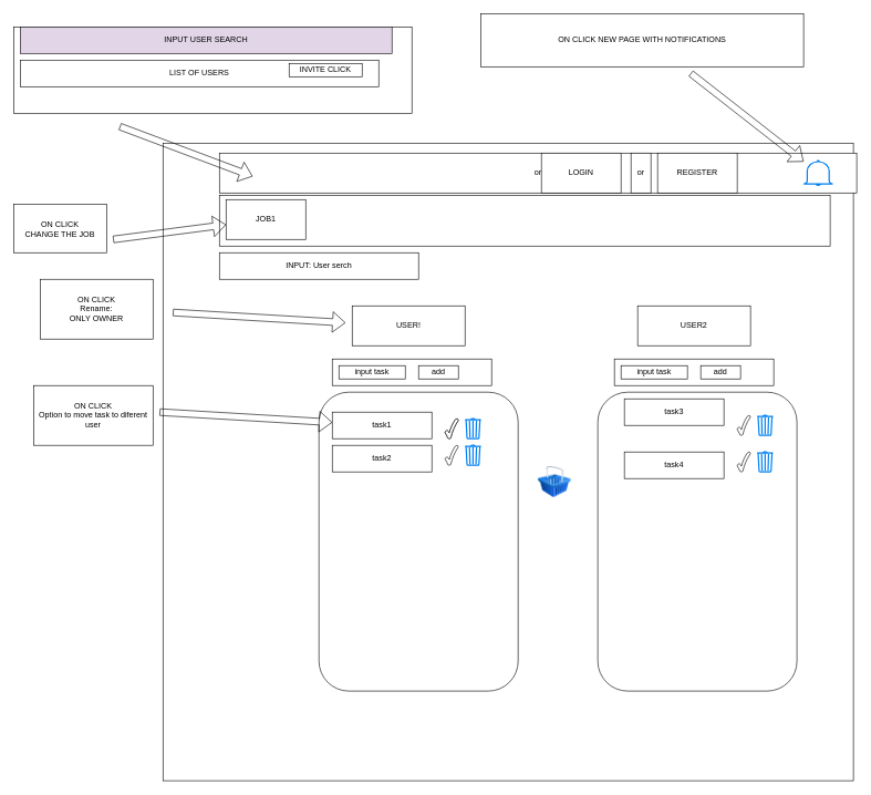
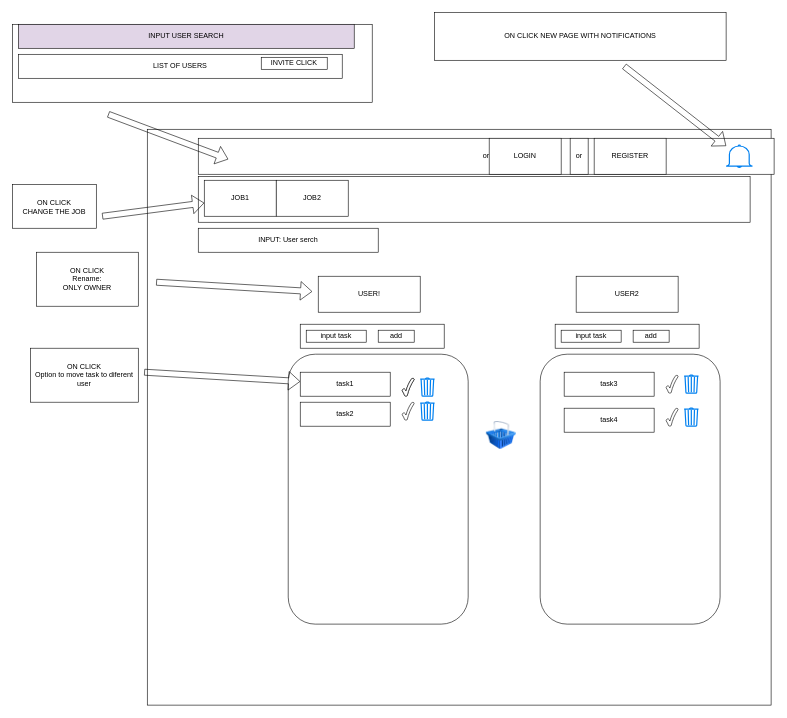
  <mxCell id="0" />
  <mxCell id="1" parent="0" />
  <mxCell id="2" value="" style="rounded=0;whiteSpace=wrap;html=1;direction=south;" parent="1" vertex="1"><mxGeometry x="245" y="215" width="1040" height="960" as="geometry" /></mxCell>
  <mxCell id="3" value="" style="rounded=1;whiteSpace=wrap;html=1;direction=south;" parent="1" vertex="1"><mxGeometry x="480" y="590" width="300" height="450" as="geometry" /></mxCell>
  <mxCell id="4" value="" style="rounded=1;whiteSpace=wrap;html=1;direction=south;" parent="1" vertex="1"><mxGeometry x="900" y="590" width="300" height="450" as="geometry" /></mxCell>
  <mxCell id="5" value="USER!" style="rounded=0;whiteSpace=wrap;html=1;" parent="1" vertex="1"><mxGeometry x="530" y="460" width="170" height="60" as="geometry" /></mxCell>
  <mxCell id="6" value="USER2" style="rounded=0;whiteSpace=wrap;html=1;" parent="1" vertex="1"><mxGeometry x="960" y="460" width="170" height="60" as="geometry" /></mxCell>
  <mxCell id="7" value="task1" style="rounded=0;whiteSpace=wrap;html=1;" parent="1" vertex="1"><mxGeometry x="500" y="620" width="150" height="40" as="geometry" /></mxCell>
  <mxCell id="8" value="task2" style="rounded=0;whiteSpace=wrap;html=1;" parent="1" vertex="1"><mxGeometry x="500" y="670" width="150" height="40" as="geometry" /></mxCell>
- <mxCell id="9" value="task3" style="rounded=0;whiteSpace=wrap;html=1;" parent="1" vertex="1"><mxGeometry x="940" y="600" width="150" height="40" as="geometry" /></mxCell>
+ <mxCell id="9" value="task3" style="rounded=0;whiteSpace=wrap;html=1;" parent="1" vertex="1"><mxGeometry x="940" y="620" width="150" height="40" as="geometry" /></mxCell>
  <mxCell id="10" value="task4" style="rounded=0;whiteSpace=wrap;html=1;" parent="1" vertex="1"><mxGeometry x="940" y="680" width="150" height="40" as="geometry" /></mxCell>
  <mxCell id="11" value="or" style="rounded=0;whiteSpace=wrap;html=1;" parent="1" vertex="1"><mxGeometry x="330" y="230" width="960" height="60" as="geometry" /></mxCell>
  <mxCell id="12" value="REGISTER" style="rounded=0;whiteSpace=wrap;html=1;" parent="1" vertex="1"><mxGeometry x="990" y="230" width="120" height="60" as="geometry" /></mxCell>
  <mxCell id="13" value="LOGIN" style="rounded=0;whiteSpace=wrap;html=1;" parent="1" vertex="1"><mxGeometry x="815" y="230" width="120" height="60" as="geometry" /></mxCell>
  <mxCell id="14" value="" style="html=1;verticalLabelPosition=bottom;align=center;labelBackgroundColor=#ffffff;verticalAlign=top;strokeWidth=2;strokeColor=#0080F0;shadow=0;dashed=0;shape=mxgraph.ios7.icons.bell;" parent="1" vertex="1"><mxGeometry x="1210" y="241.45" width="44" height="37.1" as="geometry" /></mxCell>
  <mxCell id="15" value="or" style="rounded=0;whiteSpace=wrap;html=1;" parent="1" vertex="1"><mxGeometry x="950" y="230" width="30" height="60" as="geometry" /></mxCell>
  <mxCell id="16" value="" style="rounded=0;whiteSpace=wrap;html=1;" parent="1" vertex="1"><mxGeometry x="500" y="540" width="240" height="40" as="geometry" /></mxCell>
  <mxCell id="17" value="input task" style="rounded=0;whiteSpace=wrap;html=1;" parent="1" vertex="1"><mxGeometry x="510" y="550" width="100" height="20" as="geometry" /></mxCell>
  <mxCell id="18" value="add" style="rounded=0;whiteSpace=wrap;html=1;" parent="1" vertex="1"><mxGeometry x="630" y="550" width="60" height="20" as="geometry" /></mxCell>
  <mxCell id="19" value="" style="rounded=0;whiteSpace=wrap;html=1;" parent="1" vertex="1"><mxGeometry x="925" y="540" width="240" height="40" as="geometry" /></mxCell>
  <mxCell id="20" value="input task" style="rounded=0;whiteSpace=wrap;html=1;" parent="1" vertex="1"><mxGeometry x="935" y="550" width="100" height="20" as="geometry" /></mxCell>
  <mxCell id="21" value="add" style="rounded=0;whiteSpace=wrap;html=1;" parent="1" vertex="1"><mxGeometry x="1055" y="550" width="60" height="20" as="geometry" /></mxCell>
  <mxCell id="22" value="" style="verticalLabelPosition=bottom;verticalAlign=top;html=1;shape=mxgraph.basic.tick" parent="1" vertex="1"><mxGeometry x="670" y="630" width="20" height="30" as="geometry" /></mxCell>
  <mxCell id="23" value="" style="html=1;verticalLabelPosition=bottom;align=center;labelBackgroundColor=#ffffff;verticalAlign=top;strokeWidth=2;strokeColor=#0080F0;shadow=0;dashed=0;shape=mxgraph.ios7.icons.trashcan;" parent="1" vertex="1"><mxGeometry x="700" y="630" width="24" height="30" as="geometry" /></mxCell>
  <mxCell id="24" value="" style="verticalLabelPosition=bottom;verticalAlign=top;html=1;shape=mxgraph.basic.tick" parent="1" vertex="1"><mxGeometry x="670" y="630" width="20" height="30" as="geometry" /></mxCell>
  <mxCell id="25" value="" style="html=1;verticalLabelPosition=bottom;align=center;labelBackgroundColor=#ffffff;verticalAlign=top;strokeWidth=2;strokeColor=#0080F0;shadow=0;dashed=0;shape=mxgraph.ios7.icons.trashcan;" parent="1" vertex="1"><mxGeometry x="700" y="670" width="24" height="30" as="geometry" /></mxCell>
  <mxCell id="26" value="" style="verticalLabelPosition=bottom;verticalAlign=top;html=1;shape=mxgraph.basic.tick" parent="1" vertex="1"><mxGeometry x="670" y="670" width="20" height="30" as="geometry" /></mxCell>
  <mxCell id="27" value="" style="html=1;verticalLabelPosition=bottom;align=center;labelBackgroundColor=#ffffff;verticalAlign=top;strokeWidth=2;strokeColor=#0080F0;shadow=0;dashed=0;shape=mxgraph.ios7.icons.trashcan;" parent="1" vertex="1"><mxGeometry x="1140" y="625" width="24" height="30" as="geometry" /></mxCell>
  <mxCell id="28" value="" style="verticalLabelPosition=bottom;verticalAlign=top;html=1;shape=mxgraph.basic.tick" parent="1" vertex="1"><mxGeometry x="1110" y="625" width="20" height="30" as="geometry" /></mxCell>
  <mxCell id="29" value="" style="html=1;verticalLabelPosition=bottom;align=center;labelBackgroundColor=#ffffff;verticalAlign=top;strokeWidth=2;strokeColor=#0080F0;shadow=0;dashed=0;shape=mxgraph.ios7.icons.trashcan;" parent="1" vertex="1"><mxGeometry x="1140" y="680" width="24" height="30" as="geometry" /></mxCell>
  <mxCell id="30" value="" style="verticalLabelPosition=bottom;verticalAlign=top;html=1;shape=mxgraph.basic.tick" parent="1" vertex="1"><mxGeometry x="1110" y="680" width="20" height="30" as="geometry" /></mxCell>
  <mxCell id="31" value="" style="rounded=0;whiteSpace=wrap;html=1;" parent="1" vertex="1"><mxGeometry x="330" y="293.55" width="920" height="76.45" as="geometry" /></mxCell>
  <mxCell id="32" value="JOB1" style="rounded=0;whiteSpace=wrap;html=1;" parent="1" vertex="1"><mxGeometry x="340" y="300" width="120" height="60" as="geometry" /></mxCell>
+ <mxCell id="33" value="JOB2" style="rounded=0;whiteSpace=wrap;html=1;" parent="1" vertex="1"><mxGeometry x="460" y="300" width="120" height="60" as="geometry" /></mxCell>
  <mxCell id="34" value="" style="shape=flexArrow;endArrow=classic;html=1;" parent="1" target="7" edge="1"><mxGeometry width="50" height="50" relative="1" as="geometry"><mxPoint x="240" y="620" as="sourcePoint" /><mxPoint x="620" y="550" as="targetPoint" /><Array as="points" /></mxGeometry></mxCell>
  <mxCell id="35" value="ON CLICK&lt;br&gt;Option to move task to diferent user" style="rounded=0;whiteSpace=wrap;html=1;" parent="1" vertex="1"><mxGeometry x="50" y="580" width="180" height="90" as="geometry" /></mxCell>
  <mxCell id="36" value="" style="shape=flexArrow;endArrow=classic;html=1;" parent="1" edge="1"><mxGeometry width="50" height="50" relative="1" as="geometry"><mxPoint x="260" y="470" as="sourcePoint" /><mxPoint x="520" y="485.522" as="targetPoint" /><Array as="points" /></mxGeometry></mxCell>
  <mxCell id="37" value="ON CLICK&lt;br&gt;Rename:&lt;br&gt;ONLY OWNER" style="rounded=0;whiteSpace=wrap;html=1;" parent="1" vertex="1"><mxGeometry x="60" y="420" width="170" height="90" as="geometry" /></mxCell>
  <mxCell id="38" value="" style="shape=flexArrow;endArrow=classic;html=1;" parent="1" target="32" edge="1"><mxGeometry width="50" height="50" relative="1" as="geometry"><mxPoint x="170" y="360" as="sourcePoint" /><mxPoint x="340" y="365.522" as="targetPoint" /><Array as="points" /></mxGeometry></mxCell>
  <mxCell id="39" value="ON CLICK&lt;br&gt;CHANGE THE JOB" style="rounded=0;whiteSpace=wrap;html=1;" parent="1" vertex="1"><mxGeometry x="20" y="307.1" width="140" height="72.9" as="geometry" /></mxCell>
  <mxCell id="40" value="" style="shape=flexArrow;endArrow=classic;html=1;" parent="1" edge="1"><mxGeometry width="50" height="50" relative="1" as="geometry"><mxPoint x="180" y="190" as="sourcePoint" /><mxPoint x="380" y="265" as="targetPoint" /><Array as="points" /></mxGeometry></mxCell>
  <mxCell id="41" value="" style="rounded=0;whiteSpace=wrap;html=1;" parent="1" vertex="1"><mxGeometry x="20" y="40" width="600" height="130" as="geometry" /></mxCell>
  <mxCell id="42" value="LIST OF USERS" style="rounded=0;whiteSpace=wrap;html=1;" parent="1" vertex="1"><mxGeometry x="30" y="90" width="540" height="40" as="geometry" /></mxCell>
  <mxCell id="43" value="INPUT USER SEARCH" style="rounded=0;whiteSpace=wrap;html=1;fillColor=#e1d5e7;" parent="1" vertex="1"><mxGeometry x="30" y="40" width="560" height="40" as="geometry" /></mxCell>
  <mxCell id="44" value="INVITE CLICK" style="rounded=0;whiteSpace=wrap;html=1;" parent="1" vertex="1"><mxGeometry x="435" y="95" width="110" height="20" as="geometry" /></mxCell>
  <mxCell id="45" value="" style="image;html=1;image=img/lib/clip_art/finance/Shopping_Cart_128x128.png" parent="1" vertex="1"><mxGeometry x="810" y="700" width="50" height="50" as="geometry" /></mxCell>
  <mxCell id="46" value="INPUT: User serch" style="rounded=0;whiteSpace=wrap;html=1;" parent="1" vertex="1"><mxGeometry x="330" y="380" width="300" height="40" as="geometry" /></mxCell>
  <mxCell id="47" value="ON CLICK NEW PAGE WITH NOTIFICATIONS" style="rounded=0;whiteSpace=wrap;html=1;" parent="1" vertex="1"><mxGeometry x="724" y="20" width="486" height="80" as="geometry" /></mxCell>
  <mxCell id="48" value="" style="shape=flexArrow;endArrow=classic;html=1;" parent="1" target="14" edge="1"><mxGeometry width="50" height="50" relative="1" as="geometry"><mxPoint x="1040" y="110" as="sourcePoint" /><mxPoint x="730" y="340" as="targetPoint" /></mxGeometry></mxCell>
